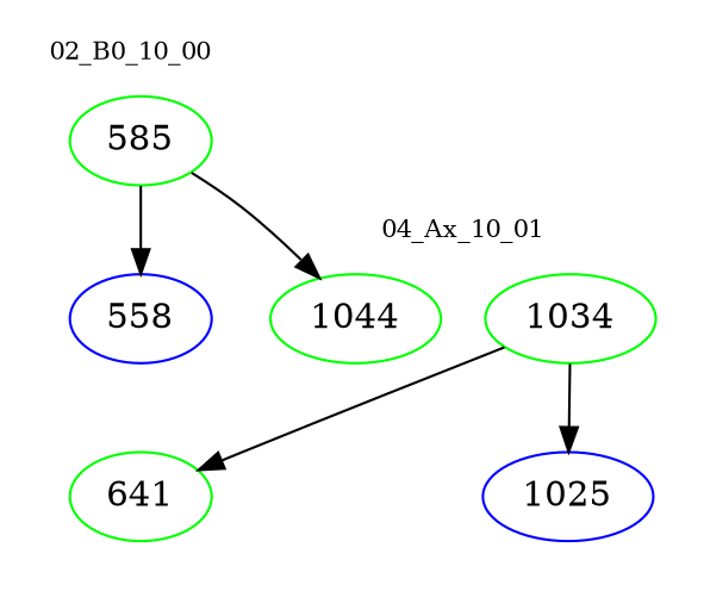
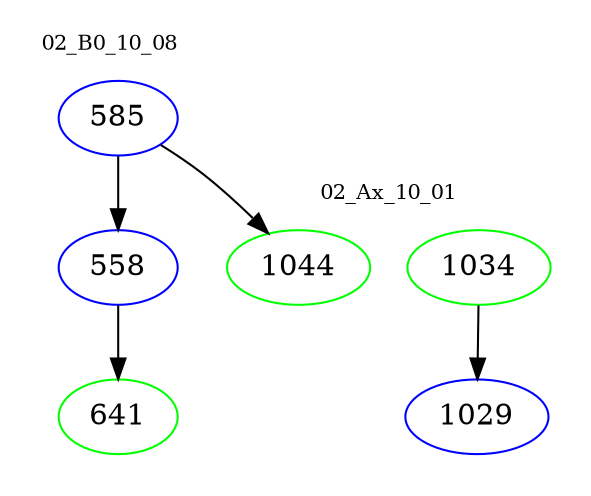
  digraph {
    node [color=green]
    edge [color=black]
    n1 [label=1034]
-   n2 [color=blue label=1025]
+   n2 [color=blue label=1029]
    n3 [label=1044]
-   n4 [label=585]
+   n4 [color=blue label=585]
    n5 [color=blue label=558]
    n6 [label=641]
    subgraph cluster_1 {
      color=white
      fontsize=10
-     label="04_Ax_10_01"
+     label="02_Ax_10_01"
      n1
      n2
      n3
    }
    subgraph cluster_2 {
      color=white
      fontsize=10
-     label="02_B0_10_00"
+     label="02_B0_10_08"
      n4
      n5
      n6
    }
    n1 -> n2
    n4 -> n3
    n4 -> n5
-   n1 -> n6
+   n5 -> n6
  }
